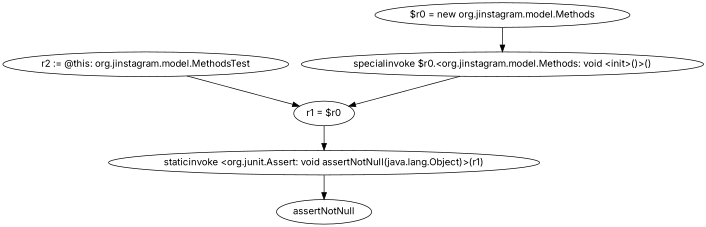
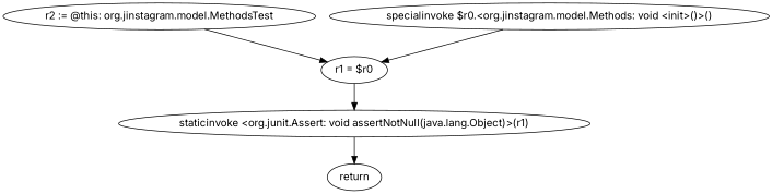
  digraph {
    fontname=Inter
    node [fontname=Inter]
    edge [fontname=Inter]
    "r2 := @this: org.jinstagram.model.MethodsTest"
    "r1 = $r0"
-   "$r0 = new org.jinstagram.model.Methods"
    "specialinvoke $r0.<org.jinstagram.model.Methods: void <init>()>()"
    "staticinvoke <org.junit.Assert: void assertNotNull(java.lang.Object)>(r1)"
-   return [label=assertNotNull]
+   return
    "r2 := @this: org.jinstagram.model.MethodsTest" -> "r1 = $r0"
    "r1 = $r0" -> "staticinvoke <org.junit.Assert: void assertNotNull(java.lang.Object)>(r1)"
-   "$r0 = new org.jinstagram.model.Methods" -> "specialinvoke $r0.<org.jinstagram.model.Methods: void <init>()>()"
    "specialinvoke $r0.<org.jinstagram.model.Methods: void <init>()>()" -> "r1 = $r0"
    "staticinvoke <org.junit.Assert: void assertNotNull(java.lang.Object)>(r1)" -> return
  }
